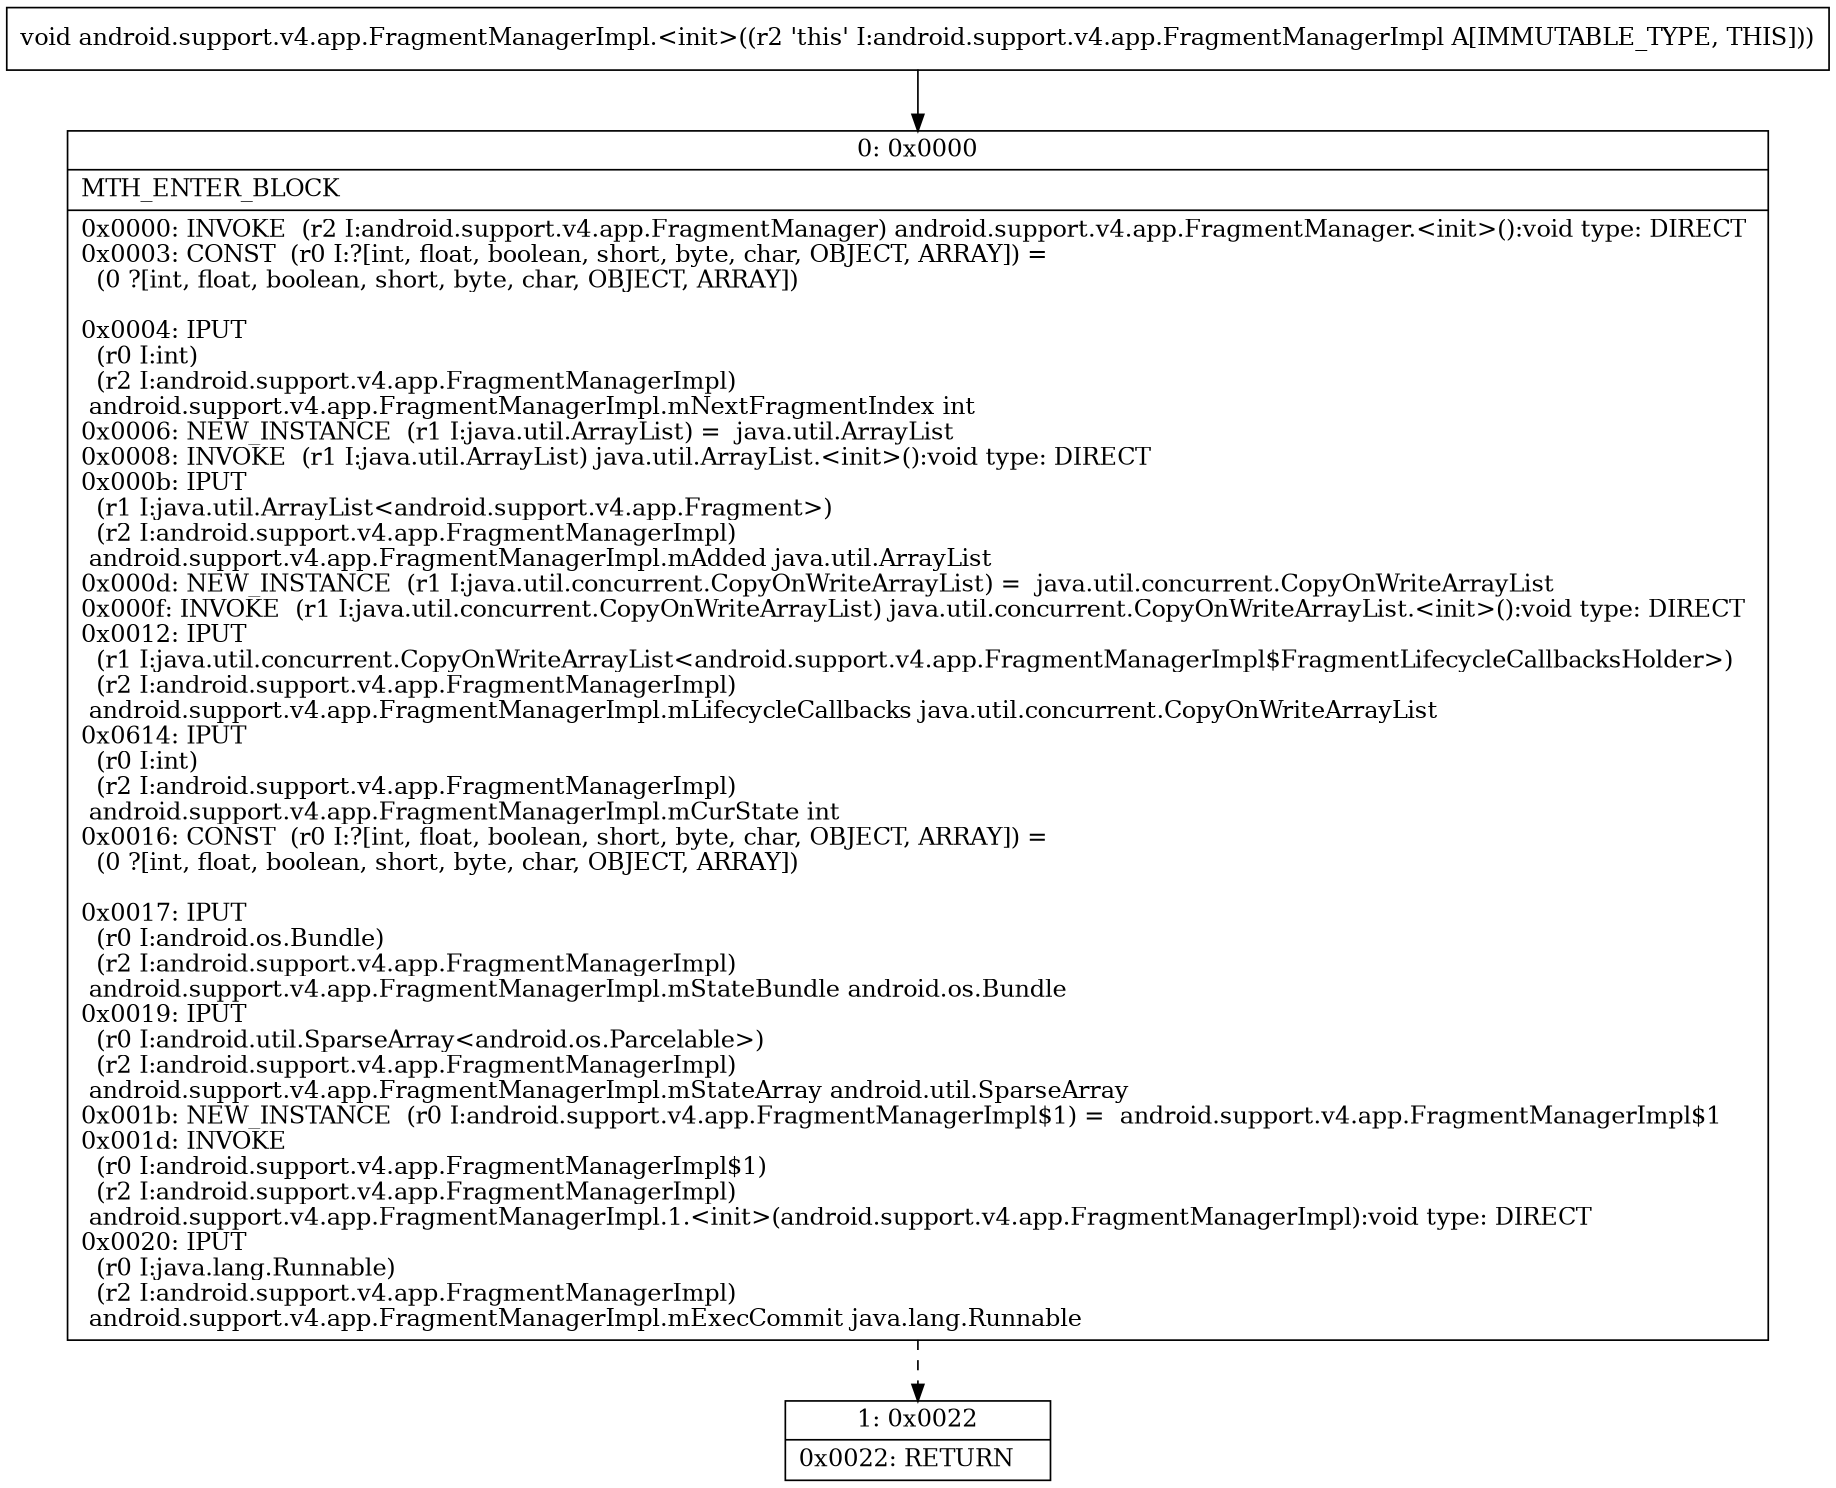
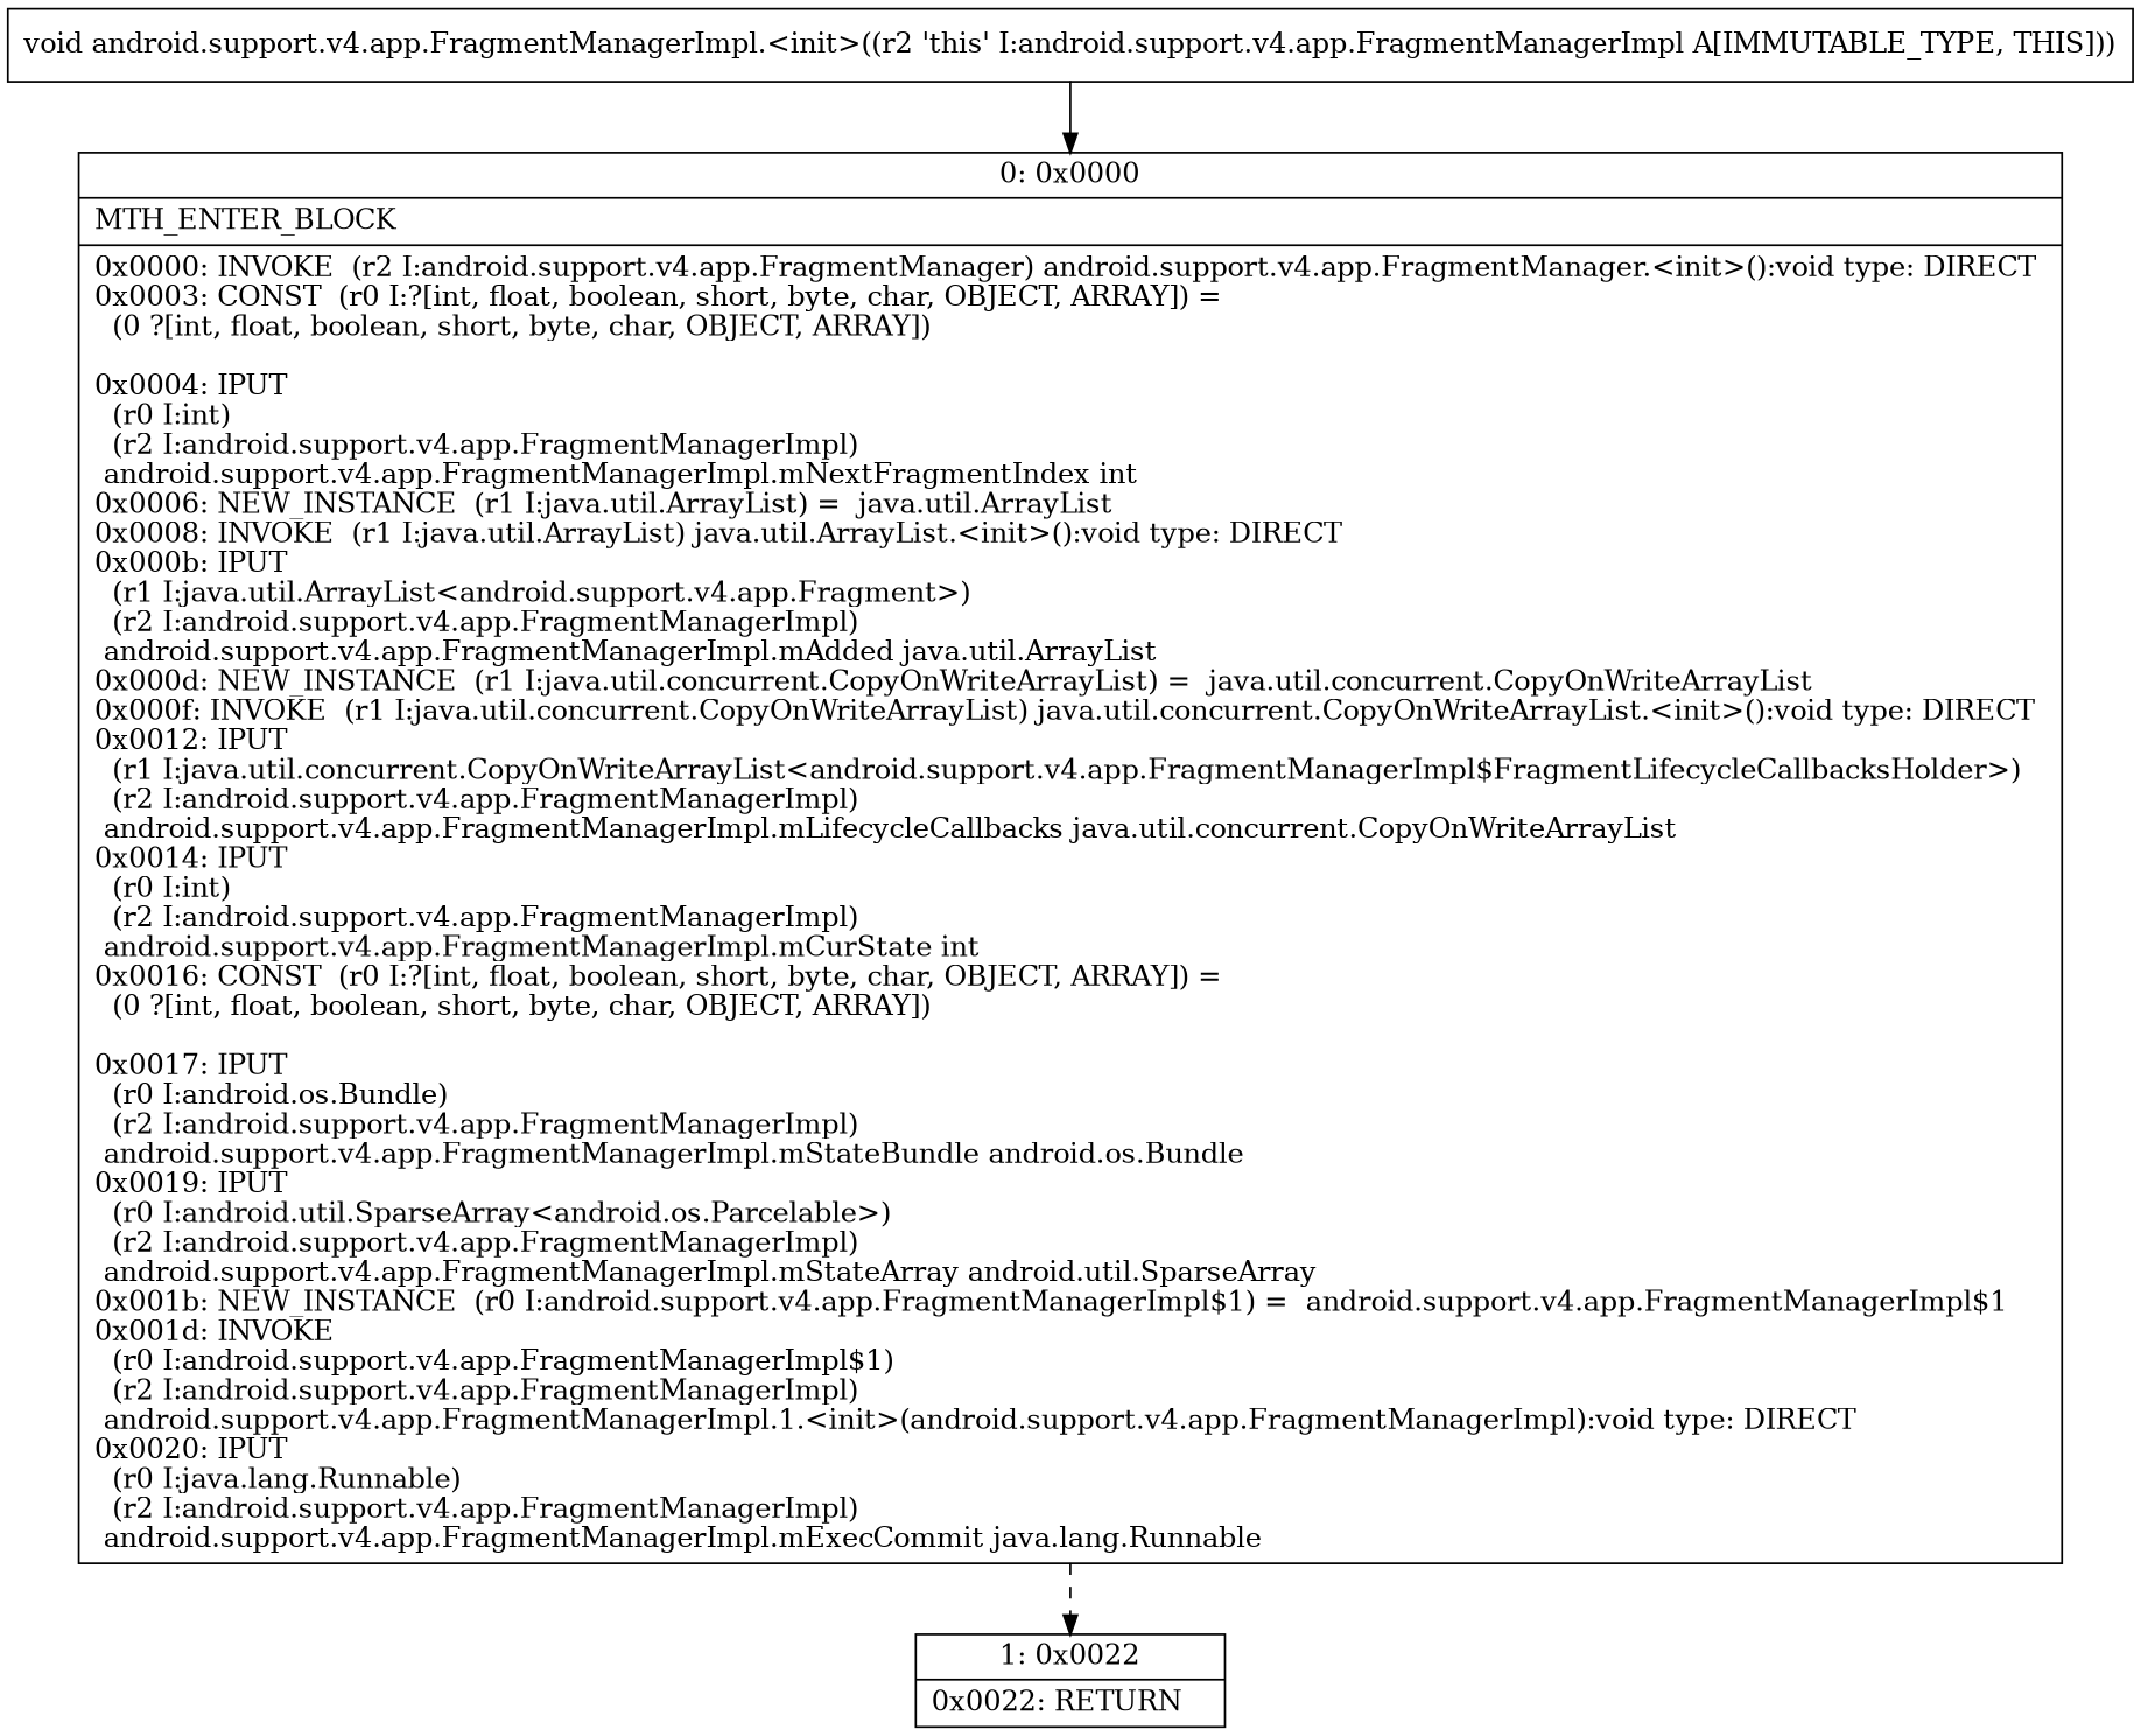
  digraph {
    node [shape=record]
    edge [arrowhead=normal]
-   n1 [label="{0\:\ 0x0000|MTH_ENTER_BLOCK\l|0x0000: INVOKE  (r2 I:android.support.v4.app.FragmentManager) android.support.v4.app.FragmentManager.\<init\>():void type: DIRECT \l0x0003: CONST  (r0 I:?[int, float, boolean, short, byte, char, OBJECT, ARRAY]) = \l  (0 ?[int, float, boolean, short, byte, char, OBJECT, ARRAY])\l \l0x0004: IPUT  \l  (r0 I:int)\l  (r2 I:android.support.v4.app.FragmentManagerImpl)\l android.support.v4.app.FragmentManagerImpl.mNextFragmentIndex int \l0x0006: NEW_INSTANCE  (r1 I:java.util.ArrayList) =  java.util.ArrayList \l0x0008: INVOKE  (r1 I:java.util.ArrayList) java.util.ArrayList.\<init\>():void type: DIRECT \l0x000b: IPUT  \l  (r1 I:java.util.ArrayList\<android.support.v4.app.Fragment\>)\l  (r2 I:android.support.v4.app.FragmentManagerImpl)\l android.support.v4.app.FragmentManagerImpl.mAdded java.util.ArrayList \l0x000d: NEW_INSTANCE  (r1 I:java.util.concurrent.CopyOnWriteArrayList) =  java.util.concurrent.CopyOnWriteArrayList \l0x000f: INVOKE  (r1 I:java.util.concurrent.CopyOnWriteArrayList) java.util.concurrent.CopyOnWriteArrayList.\<init\>():void type: DIRECT \l0x0012: IPUT  \l  (r1 I:java.util.concurrent.CopyOnWriteArrayList\<android.support.v4.app.FragmentManagerImpl$FragmentLifecycleCallbacksHolder\>)\l  (r2 I:android.support.v4.app.FragmentManagerImpl)\l android.support.v4.app.FragmentManagerImpl.mLifecycleCallbacks java.util.concurrent.CopyOnWriteArrayList \l0x0614: IPUT  \l  (r0 I:int)\l  (r2 I:android.support.v4.app.FragmentManagerImpl)\l android.support.v4.app.FragmentManagerImpl.mCurState int \l0x0016: CONST  (r0 I:?[int, float, boolean, short, byte, char, OBJECT, ARRAY]) = \l  (0 ?[int, float, boolean, short, byte, char, OBJECT, ARRAY])\l \l0x0017: IPUT  \l  (r0 I:android.os.Bundle)\l  (r2 I:android.support.v4.app.FragmentManagerImpl)\l android.support.v4.app.FragmentManagerImpl.mStateBundle android.os.Bundle \l0x0019: IPUT  \l  (r0 I:android.util.SparseArray\<android.os.Parcelable\>)\l  (r2 I:android.support.v4.app.FragmentManagerImpl)\l android.support.v4.app.FragmentManagerImpl.mStateArray android.util.SparseArray \l0x001b: NEW_INSTANCE  (r0 I:android.support.v4.app.FragmentManagerImpl$1) =  android.support.v4.app.FragmentManagerImpl$1 \l0x001d: INVOKE  \l  (r0 I:android.support.v4.app.FragmentManagerImpl$1)\l  (r2 I:android.support.v4.app.FragmentManagerImpl)\l android.support.v4.app.FragmentManagerImpl.1.\<init\>(android.support.v4.app.FragmentManagerImpl):void type: DIRECT \l0x0020: IPUT  \l  (r0 I:java.lang.Runnable)\l  (r2 I:android.support.v4.app.FragmentManagerImpl)\l android.support.v4.app.FragmentManagerImpl.mExecCommit java.lang.Runnable \l}"]
+   n1 [label="{0\:\ 0x0000|MTH_ENTER_BLOCK\l|0x0000: INVOKE  (r2 I:android.support.v4.app.FragmentManager) android.support.v4.app.FragmentManager.\<init\>():void type: DIRECT \l0x0003: CONST  (r0 I:?[int, float, boolean, short, byte, char, OBJECT, ARRAY]) = \l  (0 ?[int, float, boolean, short, byte, char, OBJECT, ARRAY])\l \l0x0004: IPUT  \l  (r0 I:int)\l  (r2 I:android.support.v4.app.FragmentManagerImpl)\l android.support.v4.app.FragmentManagerImpl.mNextFragmentIndex int \l0x0006: NEW_INSTANCE  (r1 I:java.util.ArrayList) =  java.util.ArrayList \l0x0008: INVOKE  (r1 I:java.util.ArrayList) java.util.ArrayList.\<init\>():void type: DIRECT \l0x000b: IPUT  \l  (r1 I:java.util.ArrayList\<android.support.v4.app.Fragment\>)\l  (r2 I:android.support.v4.app.FragmentManagerImpl)\l android.support.v4.app.FragmentManagerImpl.mAdded java.util.ArrayList \l0x000d: NEW_INSTANCE  (r1 I:java.util.concurrent.CopyOnWriteArrayList) =  java.util.concurrent.CopyOnWriteArrayList \l0x000f: INVOKE  (r1 I:java.util.concurrent.CopyOnWriteArrayList) java.util.concurrent.CopyOnWriteArrayList.\<init\>():void type: DIRECT \l0x0012: IPUT  \l  (r1 I:java.util.concurrent.CopyOnWriteArrayList\<android.support.v4.app.FragmentManagerImpl$FragmentLifecycleCallbacksHolder\>)\l  (r2 I:android.support.v4.app.FragmentManagerImpl)\l android.support.v4.app.FragmentManagerImpl.mLifecycleCallbacks java.util.concurrent.CopyOnWriteArrayList \l0x0014: IPUT  \l  (r0 I:int)\l  (r2 I:android.support.v4.app.FragmentManagerImpl)\l android.support.v4.app.FragmentManagerImpl.mCurState int \l0x0016: CONST  (r0 I:?[int, float, boolean, short, byte, char, OBJECT, ARRAY]) = \l  (0 ?[int, float, boolean, short, byte, char, OBJECT, ARRAY])\l \l0x0017: IPUT  \l  (r0 I:android.os.Bundle)\l  (r2 I:android.support.v4.app.FragmentManagerImpl)\l android.support.v4.app.FragmentManagerImpl.mStateBundle android.os.Bundle \l0x0019: IPUT  \l  (r0 I:android.util.SparseArray\<android.os.Parcelable\>)\l  (r2 I:android.support.v4.app.FragmentManagerImpl)\l android.support.v4.app.FragmentManagerImpl.mStateArray android.util.SparseArray \l0x001b: NEW_INSTANCE  (r0 I:android.support.v4.app.FragmentManagerImpl$1) =  android.support.v4.app.FragmentManagerImpl$1 \l0x001d: INVOKE  \l  (r0 I:android.support.v4.app.FragmentManagerImpl$1)\l  (r2 I:android.support.v4.app.FragmentManagerImpl)\l android.support.v4.app.FragmentManagerImpl.1.\<init\>(android.support.v4.app.FragmentManagerImpl):void type: DIRECT \l0x0020: IPUT  \l  (r0 I:java.lang.Runnable)\l  (r2 I:android.support.v4.app.FragmentManagerImpl)\l android.support.v4.app.FragmentManagerImpl.mExecCommit java.lang.Runnable \l}"]
    n2 [label="{1\:\ 0x0022|0x0022: RETURN   \l}"]
    n3 [label="{void android.support.v4.app.FragmentManagerImpl.\<init\>((r2 'this' I:android.support.v4.app.FragmentManagerImpl A[IMMUTABLE_TYPE, THIS])) }"]
    n1 -> n2 [style=dashed]
    n3 -> n1 [style=solid]
  }
